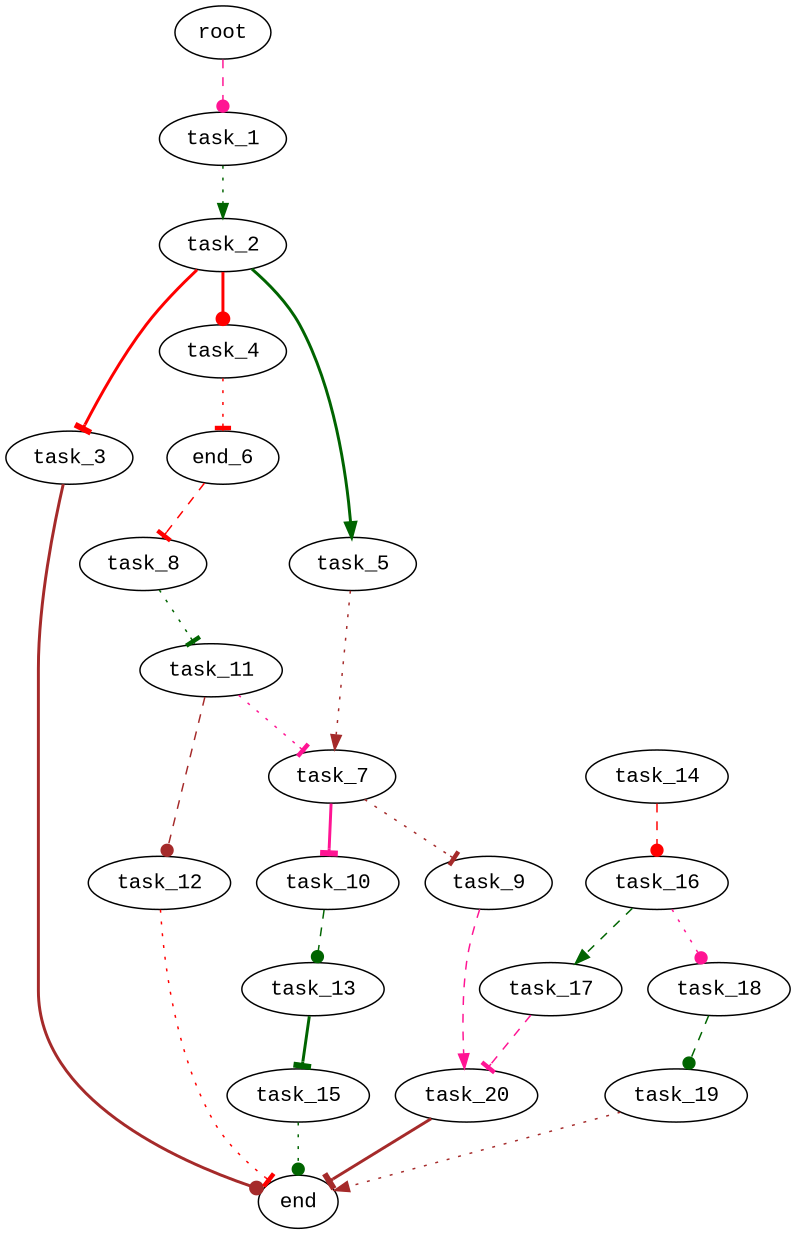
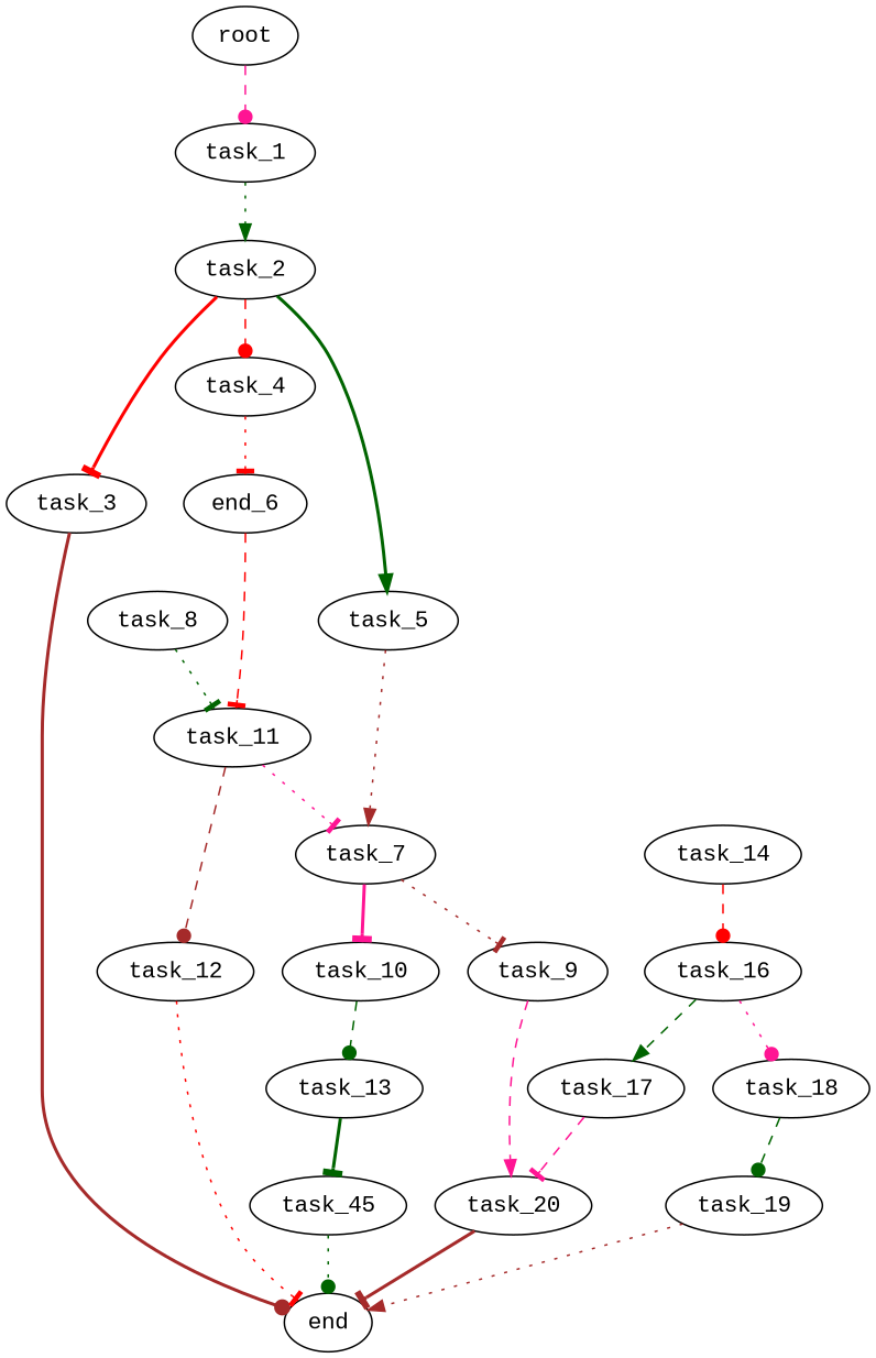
  digraph {
    fontname="Liberation Mono"
    node [fontname="Liberation Mono"]
    edge [arrowhead=tee color=darkgreen fontname="Liberation Mono" style=dotted]
    root
    task_1
    task_2
    task_3
    task_4
    task_5
    end
    n8 [label=end_6]
    task_7
    task_8
    task_9
    task_10
    task_11
    task_20
    task_13
    task_12
-   task_15
+   task_15 [label=task_45]
    task_14
    task_16
    task_17
    task_18
    task_19
    root -> task_1 [arrowhead=dot color=deeppink style=dashed]
    task_1 -> task_2 [arrowhead=normal]
    task_2 -> task_3 [color=red style=bold]
-   task_2 -> task_4 [arrowhead=dot color=red style=bold]
+   task_2 -> task_4 [arrowhead=dot color=red style=dashed]
    task_2 -> task_5 [arrowhead=normal style=bold]
    task_3 -> end [arrowhead=dot color=brown style=bold]
    task_4 -> n8 [color=red]
    task_5 -> task_7 [arrowhead=normal color=brown]
-   n8 -> task_8 [color=red style=dashed]
+   n8 -> task_11 [color=red style=dashed]
    task_7 -> task_9 [color=brown]
    task_7 -> task_10 [color=deeppink style=bold]
    task_8 -> task_11
    task_9 -> task_20 [arrowhead=normal color=deeppink style=dashed]
    task_10 -> task_13 [arrowhead=dot style=dashed]
    task_11 -> task_7 [color=deeppink]
    task_11 -> task_12 [arrowhead=dot color=brown style=dashed]
    task_20 -> end [color=brown style=bold]
    task_13 -> task_15 [style=bold]
    task_12 -> end [color=red]
    task_15 -> end [arrowhead=dot]
    task_14 -> task_16 [arrowhead=dot color=red style=dashed]
    task_16 -> task_17 [arrowhead=normal style=dashed]
    task_16 -> task_18 [arrowhead=dot color=deeppink]
    task_17 -> task_20 [color=deeppink style=dashed]
    task_18 -> task_19 [arrowhead=dot style=dashed]
    task_19 -> end [arrowhead=normal color=brown]
  }
